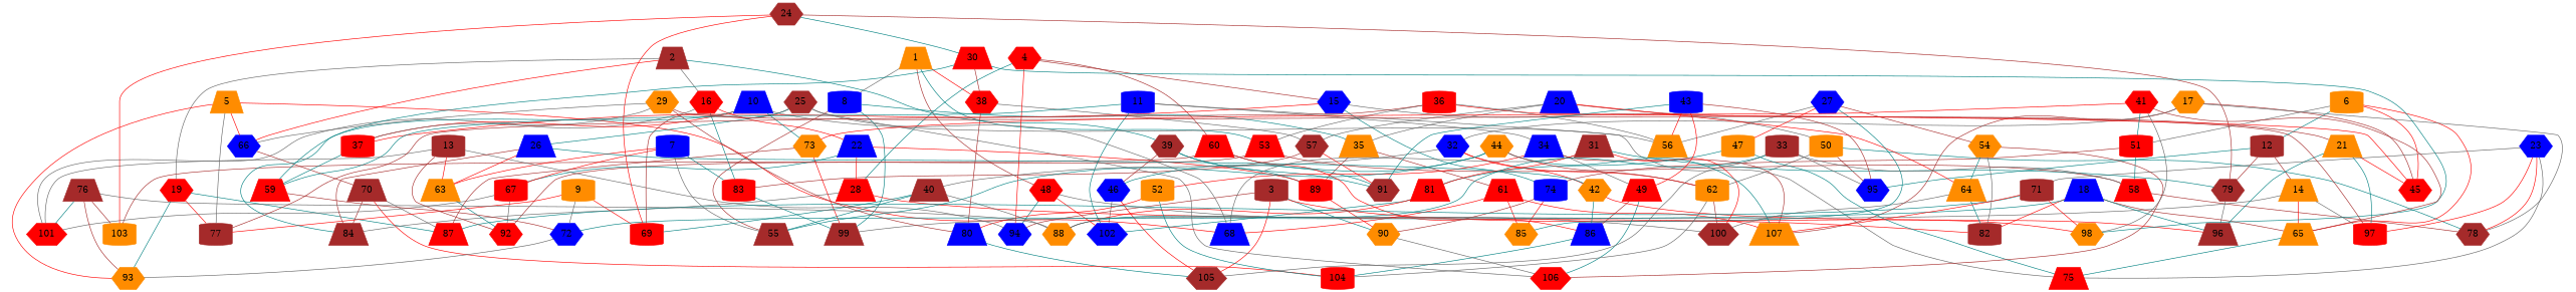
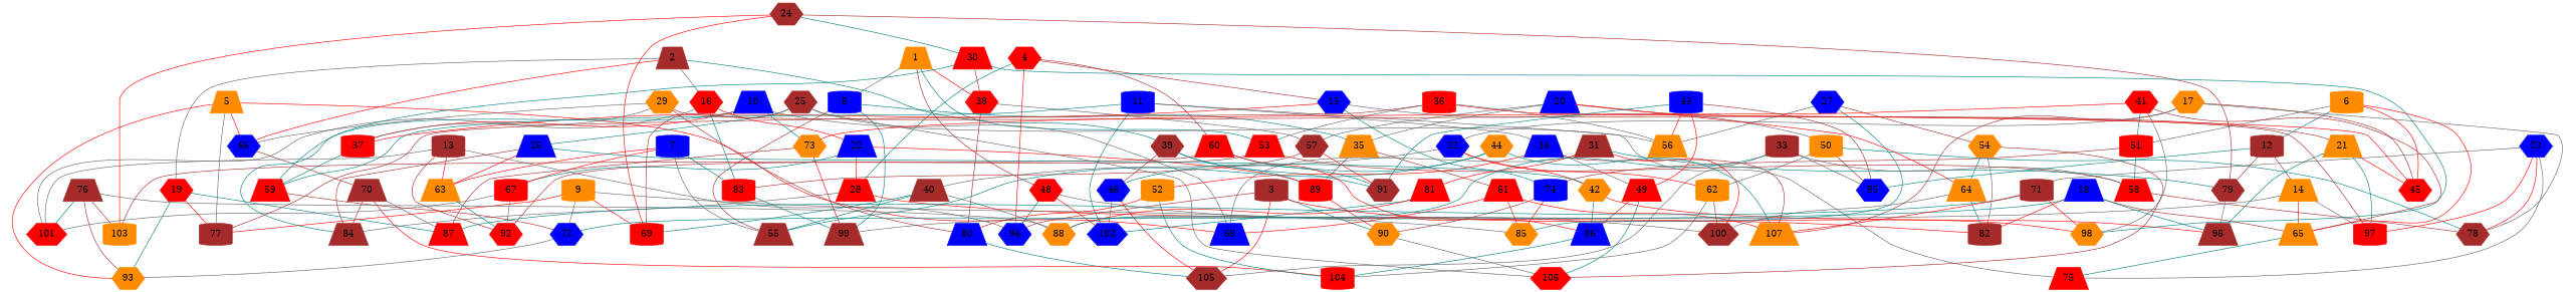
  graph {
    node [color=red shape=hexagon style=filled]
    edge [color=teal]
    1 [color=darkorange shape=trapezium]
    8 [color=blue shape=cylinder]
    38
    48
    53 [shape=trapezium]
    55 [color=brown shape=trapezium]
    35 [color=darkorange shape=trapezium]
    99 [color=brown shape=trapezium]
    57 [color=brown]
    80 [color=blue shape=trapezium]
    94 [color=blue]
    102 [color=blue]
    100 [color=brown]
    92
    58 [shape=trapezium]
    2 [color=brown shape=trapezium]
    16
    19
    39 [color=brown]
    66 [color=blue]
    83 [shape=cylinder]
    101
    22 [color=blue shape=trapezium]
    77 [color=brown shape=cylinder]
    93 [color=darkorange]
    87 [shape=trapezium]
    89 [shape=cylinder]
    46 [color=blue]
    91 [color=brown]
    70 [color=brown shape=trapezium]
    3 [color=brown shape=cylinder]
    90 [color=darkorange]
    98 [color=darkorange]
    105 [color=brown]
    106
    4
    15 [color=blue]
    28 [shape=trapezium]
    60 [shape=trapezium]
    37 [shape=cylinder]
    50 [color=darkorange shape=cylinder]
    74 [color=blue shape=cylinder]
    84 [color=brown shape=trapezium]
    82 [color=brown shape=cylinder]
    103 [color=darkorange shape=cylinder]
    86 [color=blue shape=trapezium]
    5 [color=darkorange shape=trapezium]
    68 [color=blue shape=trapezium]
    6 [color=darkorange shape=cylinder]
    12 [color=brown shape=cylinder]
    45
    51 [shape=cylinder]
    65 [color=darkorange shape=trapezium]
    14 [color=darkorange shape=trapezium]
    79 [color=brown]
    95 [color=blue]
    7 [color=blue shape=cylinder]
    63 [color=darkorange shape=trapezium]
    67 [shape=cylinder]
    61 [shape=trapezium]
    9 [color=darkorange shape=cylinder]
    69 [shape=cylinder]
    72 [color=blue]
    85 [color=darkorange]
    10 [color=blue shape=trapezium]
    56 [color=darkorange shape=trapezium]
    73 [color=darkorange]
    59 [shape=trapezium]
    11 [color=blue shape=cylinder]
    34 [color=blue shape=trapezium]
    75 [shape=trapezium]
    49 [shape=trapezium]
    52 [color=darkorange shape=cylinder]
    107 [color=darkorange shape=trapezium]
    97 [shape=cylinder]
    96 [color=brown shape=trapezium]
    13 [color=brown shape=cylinder]
    78 [color=brown]
    62 [color=darkorange shape=cylinder]
    17 [color=darkorange]
    32 [color=blue]
    42 [color=darkorange]
    40 [color=brown shape=trapezium]
-   47 [color=darkorange shape=cylinder]
    81 [shape=trapezium]
    18 [color=blue shape=trapezium]
    20 [color=blue shape=trapezium]
    21 [color=darkorange shape=trapezium]
    64 [color=darkorange shape=trapezium]
    23 [color=blue]
    71 [color=brown shape=cylinder]
    24 [color=brown]
    30 [shape=trapezium]
    25 [color=brown]
    26 [color=blue shape=trapezium]
    27 [color=blue]
    54 [color=darkorange]
    29 [color=darkorange]
    31 [color=brown shape=trapezium]
    88 [color=darkorange]
    104 [shape=cylinder]
    33 [color=brown shape=cylinder]
    36 [shape=cylinder]
    41
    43 [color=blue shape=cylinder]
    44 [color=darkorange]
    76 [color=brown shape=trapezium]
    1 -- 8 [color=gray40]
    1 -- 38 [color=red]
    1 -- 48 [color=brown]
    1 -- 53
    8 -- 55 [color=brown]
    8 -- 35
    8 -- 99
    38 -- 57 [color=gray40]
    38 -- 80 [color=brown]
    48 -- 94
    48 -- 102 [color=red]
    48 -- 100 [color=gray40]
    53 -- 92 [color=brown]
    53 -- 58 [color=brown]
    35 -- 89 [color=brown]
    35 -- 61 [color=brown]
    57 -- 83 [color=brown]
    57 -- 91 [color=red]
    80 -- 105
    58 -- 78 [color=brown]
    2 -- 16 [color=gray40]
    2 -- 19 [color=gray40]
    2 -- 39
    2 -- 66 [color=red]
    16 -- 83
    16 -- 101 [color=gray40]
    16 -- 22 [color=red]
    19 -- 77 [color=red]
    19 -- 93
    19 -- 87
    39 -- 89
    39 -- 46 [color=brown]
    39 -- 91
    66 -- 70 [color=brown]
    83 -- 99
    22 -- 89 [color=red]
    22 -- 28 [color=red]
    22 -- 67
    89 -- 90 [color=red]
    46 -- 102 [color=gray40]
    46 -- 105 [color=red]
    70 -- 87 [color=gray40]
    70 -- 84 [color=brown]
    70 -- 104 [color=red]
    3 -- 94 [color=brown]
    3 -- 90
    3 -- 98 [color=red]
    3 -- 105 [color=red]
    90 -- 106 [color=gray40]
    4 -- 94 [color=red]
    4 -- 15 [color=brown]
    4 -- 28
    4 -- 60 [color=brown]
    15 -- 37 [color=red]
    15 -- 50 [color=gray40]
    15 -- 74
    28 -- 84 [color=gray40]
    28 -- 82 [color=red]
    60 -- 91
    60 -- 103 [color=brown]
    60 -- 86 [color=red]
    37 -- 59
    50 -- 95 [color=brown]
    50 -- 78
    50 -- 62 [color=gray40]
    74 -- 90 [color=brown]
    74 -- 85 [color=red]
    86 -- 104
    5 -- 66 [color=red]
    5 -- 77 [color=gray40]
    5 -- 93 [color=red]
    5 -- 68 [color=red]
    6 -- 12
    6 -- 45 [color=red]
    6 -- 51 [color=gray40]
    6 -- 65 [color=red]
    12 -- 14 [color=brown]
    12 -- 79 [color=brown]
    12 -- 95
    51 -- 58
    51 -- 74 [color=brown]
    65 -- 75
    14 -- 99 [color=gray40]
    14 -- 65 [color=red]
    14 -- 97 [color=gray40]
    79 -- 96 [color=gray40]
    7 -- 55 [color=gray40]
    7 -- 83
    7 -- 63 [color=red]
    7 -- 67 [color=red]
    63 -- 92
    67 -- 92 [color=gray40]
    67 -- 101 [color=gray40]
    61 -- 68 [color=red]
    61 -- 85 [color=red]
    61 -- 107 [color=red]
    9 -- 77 [color=red]
    9 -- 69 [color=red]
    9 -- 72 [color=gray40]
+   9 -- 85 [color=gray40]
    72 -- 93 [color=gray40]
    10 -- 37 [color=red]
    10 -- 84
    10 -- 56 [color=gray40]
    10 -- 73
    73 -- 99 [color=red]
    73 -- 87 [color=brown]
    59 -- 72 [color=brown]
    11 -- 102
    11 -- 59
    11 -- 34 [color=gray40]
    11 -- 75 [color=gray40]
    34 -- 49 [color=gray40]
    34 -- 52 [color=red]
    34 -- 107 [color=brown]
    49 -- 106
    49 -- 86 [color=brown]
    52 -- 80 [color=red]
    52 -- 104
    13 -- 94 [color=gray40]
    13 -- 92 [color=brown]
    13 -- 101 [color=gray40]
    13 -- 63 [color=red]
    62 -- 100 [color=brown]
    62 -- 104 [color=gray40]
    17 -- 45 [color=brown]
    17 -- 107 [color=brown]
    17 -- 78 [color=gray40]
    17 -- 32 [color=gray40]
    32 -- 62 [color=red]
    32 -- 42 [color=red]
    32 -- 40 [color=gray40]
    42 -- 86
    42 -- 96 [color=red]
    40 -- 55
    40 -- 69
    40 -- 88 [color=gray40]
-   47 -- 75
-   47 -- 81
    81 -- 102
    81 -- 88 [color=red]
    18 -- 82 [color=red]
    18 -- 65 [color=brown]
    18 -- 72
    18 -- 96
    20 -- 35 [color=gray40]
    20 -- 57 [color=gray40]
    20 -- 21 [color=brown]
    20 -- 64 [color=red]
    21 -- 45 [color=red]
    21 -- 97
    21 -- 96
    64 -- 100 [color=gray40]
    64 -- 82
    23 -- 75 [color=gray40]
    23 -- 97 [color=red]
    23 -- 78 [color=red]
    23 -- 71 [color=gray40]
    71 -- 87
    71 -- 98 [color=red]
    71 -- 107 [color=red]
    24 -- 103 [color=red]
    24 -- 79 [color=brown]
    24 -- 69 [color=red]
    24 -- 30
    30 -- 38 [color=brown]
    30 -- 98
    30 -- 59
    25 -- 106 [color=gray40]
    25 -- 68 [color=gray40]
    25 -- 69 [color=brown]
    25 -- 26
    26 -- 84 [color=brown]
    26 -- 63 [color=red]
    26 -- 42
    27 -- 85
    27 -- 56 [color=gray40]
-   27 -- 47 [color=red]
    27 -- 54 [color=brown]
    54 -- 106 [color=brown]
    54 -- 82 [color=gray40]
    54 -- 64
    29 -- 80 [color=brown]
    29 -- 66 [color=gray40]
    29 -- 37 [color=gray40]
    29 -- 97 [color=brown]
    31 -- 100 [color=red]
    31 -- 68 [color=gray40]
    31 -- 79
    31 -- 81 [color=red]
    33 -- 58 [color=gray40]
    33 -- 105 [color=gray40]
    33 -- 95 [color=gray40]
    33 -- 88
    36 -- 53 [color=gray40]
    36 -- 77 [color=brown]
    36 -- 45 [color=red]
    36 -- 56 [color=gray40]
    41 -- 98 [color=gray40]
    41 -- 51
    41 -- 65 [color=brown]
    41 -- 73 [color=red]
    43 -- 91
    43 -- 95 [color=brown]
    43 -- 56 [color=red]
    43 -- 49 [color=red]
    44 -- 55
    44 -- 46
    44 -- 107
-   44 -- 62 [color=brown]
    76 -- 101
    76 -- 93 [color=brown]
    76 -- 103 [color=brown]
    76 -- 88 [color=gray40]
  }
